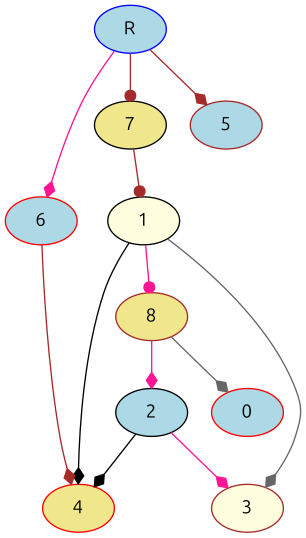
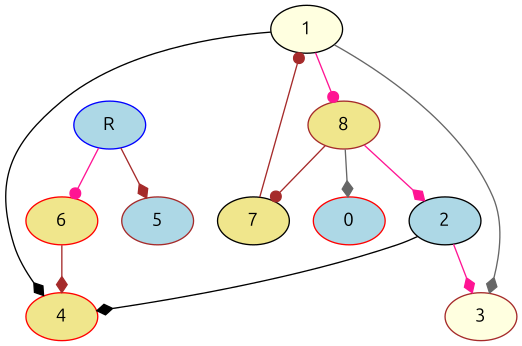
  digraph {
    fontname=Ubuntu
    node [color=black fillcolor=khaki fontname=Ubuntu style=filled]
    edge [arrowhead=diamond color=deeppink fontname=Ubuntu]
    1 [fillcolor=lightyellow]
    3 [color=brown fillcolor=lightyellow]
    4 [color=red]
    8 [color=brown]
    2 [fillcolor=lightblue]
    n6 [color=red fillcolor=lightblue label=0]
-   6 [color=red fillcolor=lightblue]
+   6 [color=red]
    7
    R [color=blue fillcolor=lightblue]
    5 [color=brown fillcolor=lightblue]
    1 -> 3 [color=gray40]
    1 -> 4 [color=black]
    1 -> 8 [arrowhead=dot]
    8 -> 2
    8 -> n6 [color=gray40]
    2 -> 3
    2 -> 4 [color=black]
    6 -> 4 [color=brown]
    7 -> 1 [arrowhead=dot color=brown]
-   R -> 6
-   R -> 7 [arrowhead=dot color=brown]
+   R -> 6 [arrowhead=dot]
+   8 -> 7 [arrowhead=dot color=brown]
    R -> 5 [color=brown]
  }
